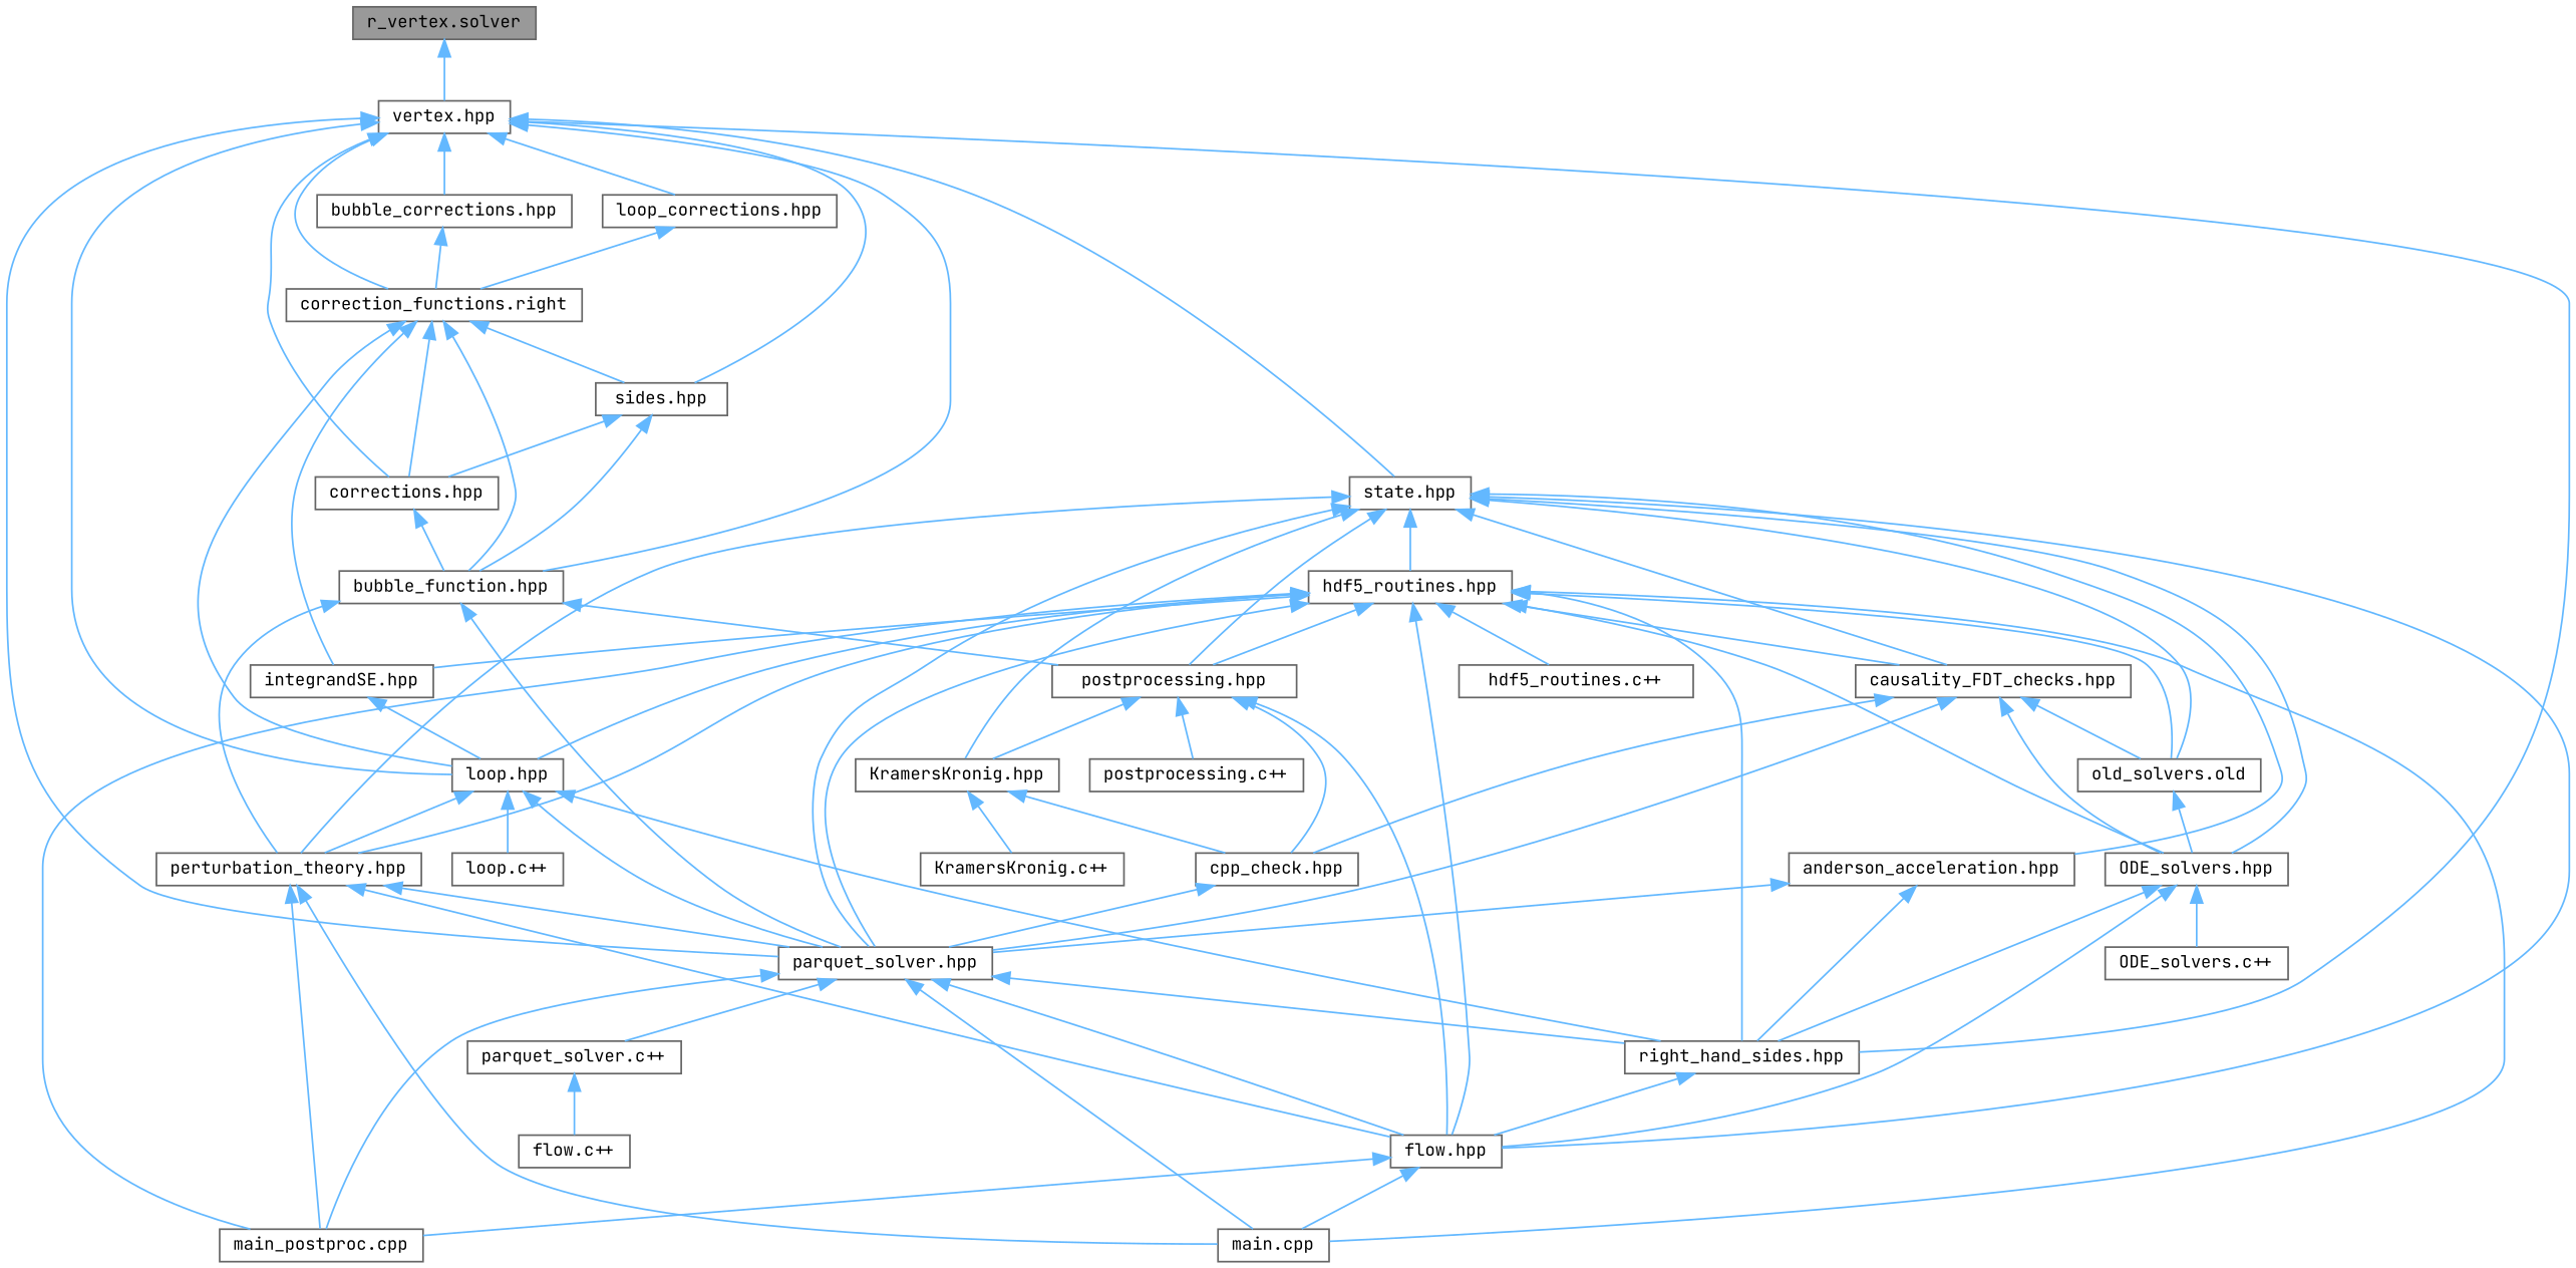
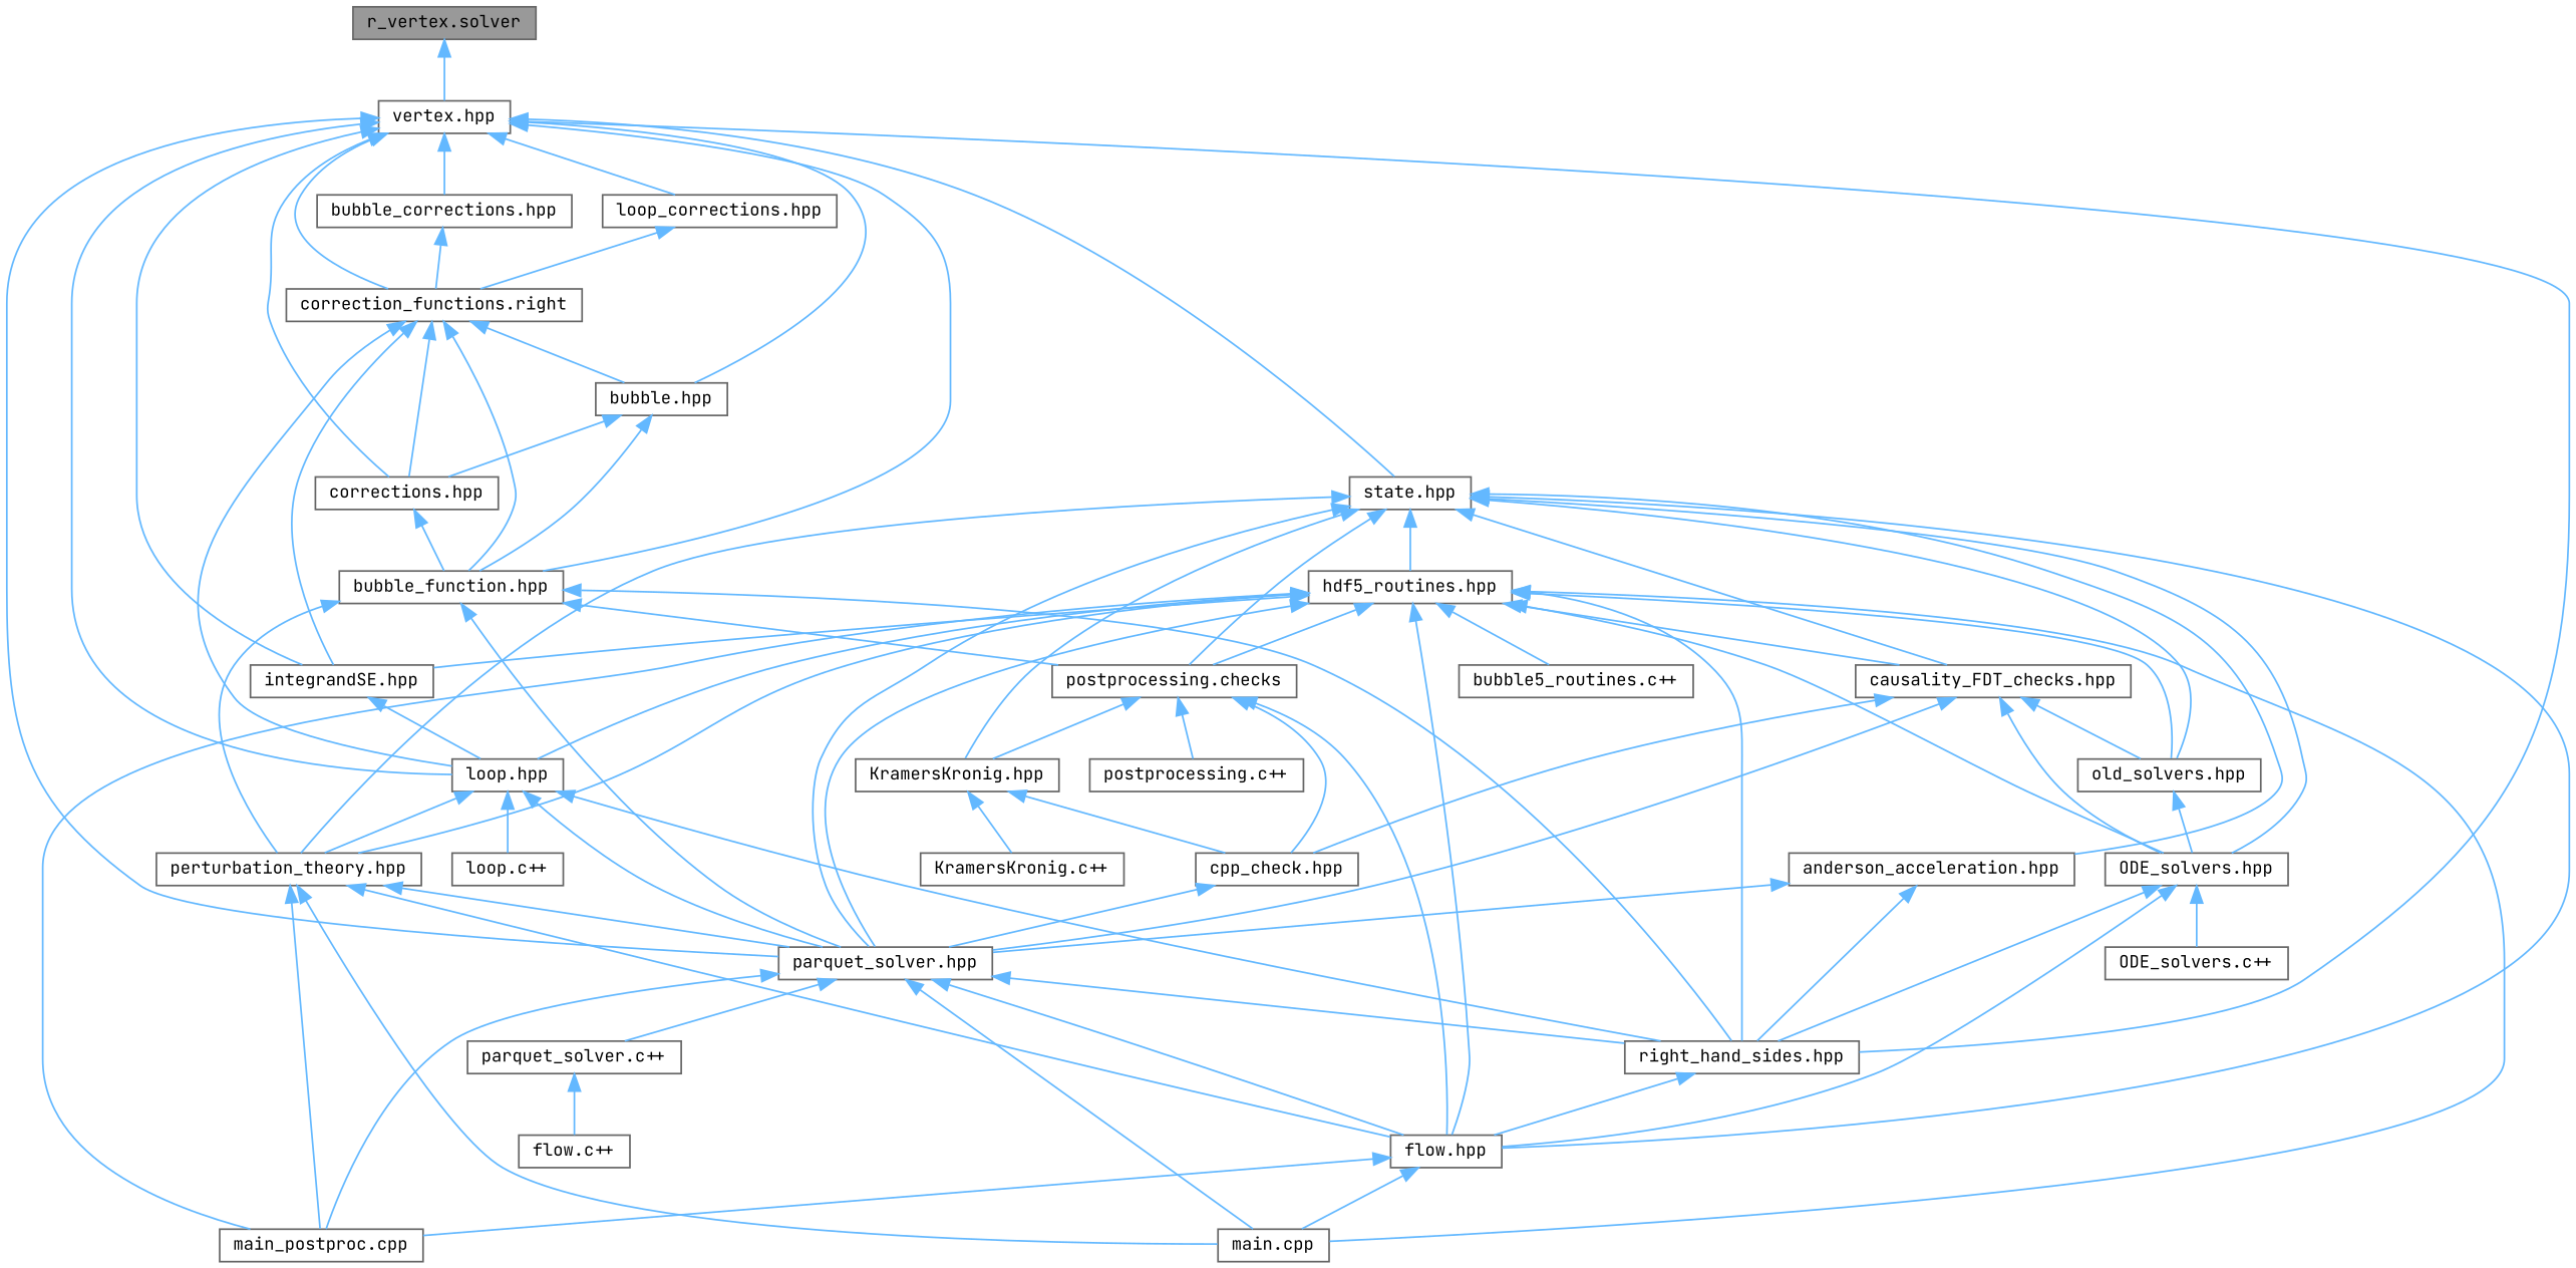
  digraph {
    fontname="JetBrains Mono"
    node [color=grey40 fillcolor=white fontname="JetBrains Mono" fontsize=10 shape=box style=filled]
    edge [color=steelblue1 dir=back fontname="JetBrains Mono" fontsize=10 labelfontname=Helvetica labelfontsize=10 style=solid]
    n1 [color=gray40 fillcolor=grey60 fontcolor=black height=0.2 label="r_vertex.solver" width=0.4]
    n2 [height=0.2 label="vertex.hpp" width=0.4]
-   n3 [height=0.2 label="sides.hpp" width=0.4]
+   n3 [height=0.2 label="bubble.hpp" width=0.4]
    n4 [height=0.2 label="bubble_function.hpp" width=0.4]
    n5 [height=0.2 label="parquet_solver.hpp" width=0.4]
    n6 [height=0.2 label="right_hand_sides.hpp" width=0.4]
    n7 [height=0.2 label="corrections.hpp" width=0.4]
    n8 [height=0.2 label="bubble_corrections.hpp" width=0.4]
    n9 [height=0.2 label="correction_functions.right" width=0.4]
    n10 [height=0.2 label="integrandSE.hpp" width=0.4]
    n11 [height=0.2 label="loop.hpp" width=0.4]
    n12 [height=0.2 label="loop_corrections.hpp" width=0.4]
    n13 [height=0.2 label="state.hpp" width=0.4]
    n14 [height=0.2 label="perturbation_theory.hpp" width=0.4]
-   n15 [height=0.2 label="postprocessing.hpp" width=0.4]
+   n15 [height=0.2 label="postprocessing.checks" width=0.4]
    n16 [height=0.2 label="flow.hpp" width=0.4]
    n17 [height=0.2 label="main.cpp" width=0.4]
    n18 [height=0.2 label="main_postproc.cpp" width=0.4]
    n19 [height=0.2 label="parquet_solver.c++" width=0.4]
    n20 [height=0.2 label="loop.c++" width=0.4]
    n21 [height=0.2 label="KramersKronig.hpp" width=0.4]
    n22 [height=0.2 label="ODE_solvers.hpp" width=0.4]
    n23 [height=0.2 label="anderson_acceleration.hpp" width=0.4]
    n24 [height=0.2 label="causality_FDT_checks.hpp" width=0.4]
-   n25 [height=0.2 label="old_solvers.old" width=0.4]
+   n25 [height=0.2 label="old_solvers.hpp" width=0.4]
    n26 [height=0.2 label="hdf5_routines.hpp" width=0.4]
    n27 [height=0.2 label="postprocessing.c++" width=0.4]
    n28 [height=0.2 label="cpp_check.hpp" width=0.4]
    n29 [height=0.2 label="flow.c++" width=0.4]
    n30 [height=0.2 label="KramersKronig.c++" width=0.4]
    n31 [height=0.2 label="ODE_solvers.c++" width=0.4]
-   n32 [height=0.2 label="hdf5_routines.c++" width=0.4]
+   n32 [height=0.2 label="bubble5_routines.c++" width=0.4]
    n1 -> n2
    n2 -> n3
    n2 -> n4
    n2 -> n5
    n2 -> n6
    n2 -> n7
    n2 -> n8
    n2 -> n9
+   n2 -> n10
    n2 -> n11
    n2 -> n12
    n2 -> n13
    n3 -> n4
    n3 -> n7
    n4 -> n5
+   n4 -> n6
    n4 -> n14
    n4 -> n15
    n5 -> n6
    n5 -> n16
    n5 -> n17
    n5 -> n18
    n5 -> n19
    n6 -> n16
    n7 -> n4
    n8 -> n9
    n9 -> n3
    n9 -> n4
    n9 -> n7
    n9 -> n10
    n9 -> n11
    n10 -> n11
    n11 -> n5
    n11 -> n6
    n11 -> n14
    n11 -> n20
    n12 -> n9
    n13 -> n5
    n13 -> n14
    n13 -> n15
    n13 -> n16
    n13 -> n21
    n13 -> n22
    n13 -> n23
    n13 -> n24
    n13 -> n25
    n13 -> n26
    n14 -> n5
    n14 -> n16
    n14 -> n17
    n14 -> n18
    n15 -> n16
    n15 -> n21
    n15 -> n27
    n15 -> n28
    n16 -> n17
    n16 -> n18
    n19 -> n29
    n21 -> n28
    n21 -> n30
    n22 -> n6
    n22 -> n16
    n22 -> n31
    n23 -> n5
    n23 -> n6
    n24 -> n5
    n24 -> n22
    n24 -> n25
    n24 -> n28
    n25 -> n22
    n26 -> n5
    n26 -> n6
    n26 -> n10
    n26 -> n11
    n26 -> n14
    n26 -> n15
    n26 -> n16
    n26 -> n17
    n26 -> n18
    n26 -> n22
    n26 -> n24
    n26 -> n25
    n26 -> n32
    n28 -> n5
  }
